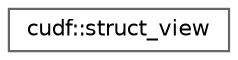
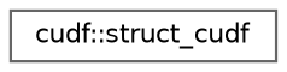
  digraph {
    rankdir=LR
-   n1 [color=grey40 fillcolor=white fontname=Helvetica fontsize=10 height=0.2 label="cudf::struct_view" shape=box style=filled width=0.4]
+   n1 [color=grey40 fillcolor=white fontname=Helvetica fontsize=10 height=0.2 label="cudf::struct_cudf" shape=box style=filled width=0.4]
  }
